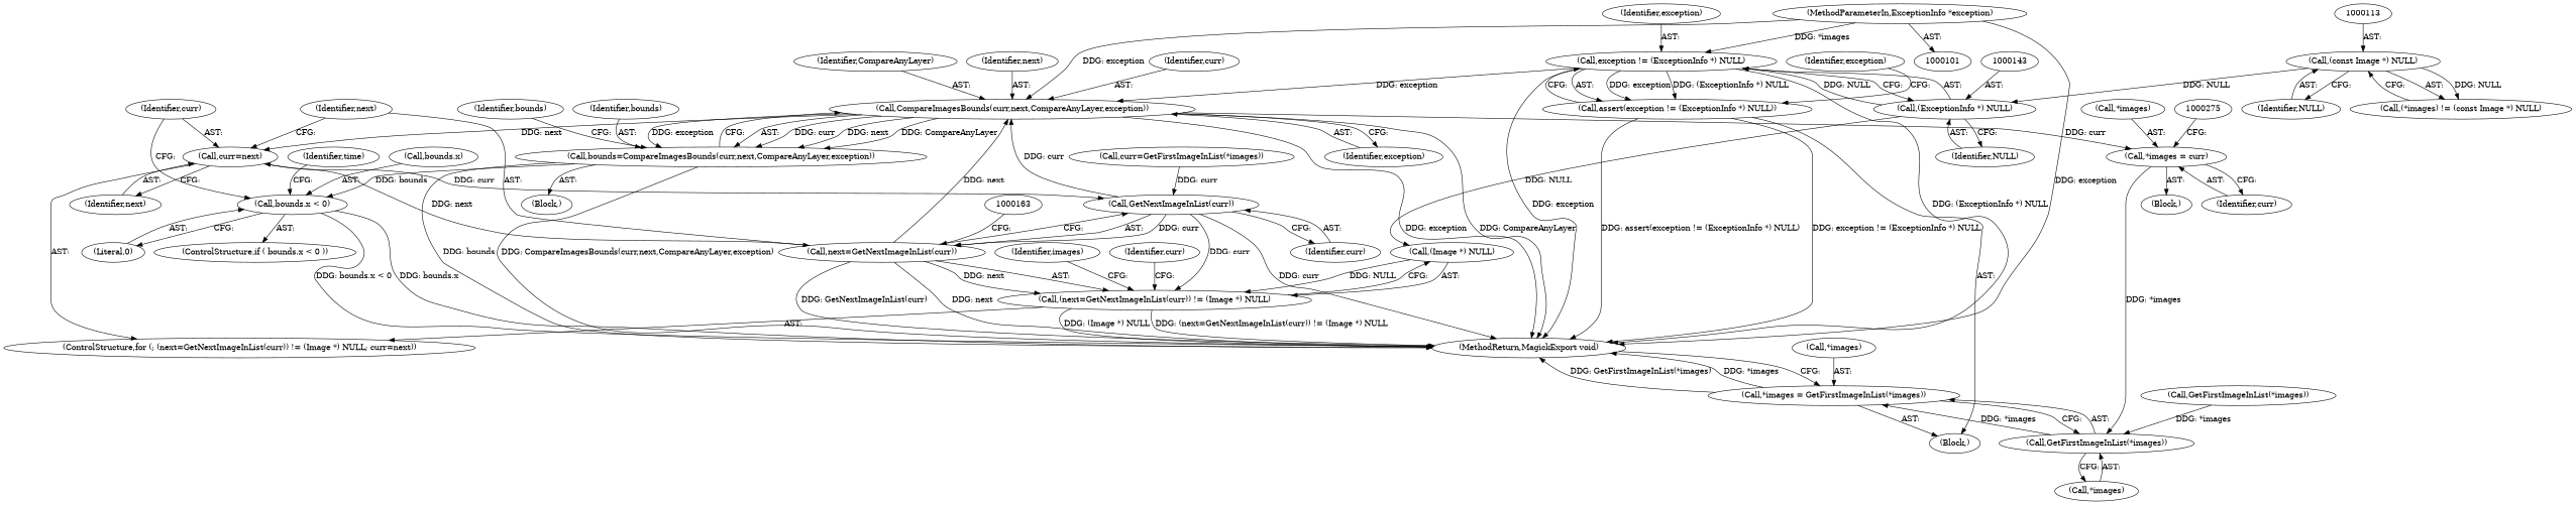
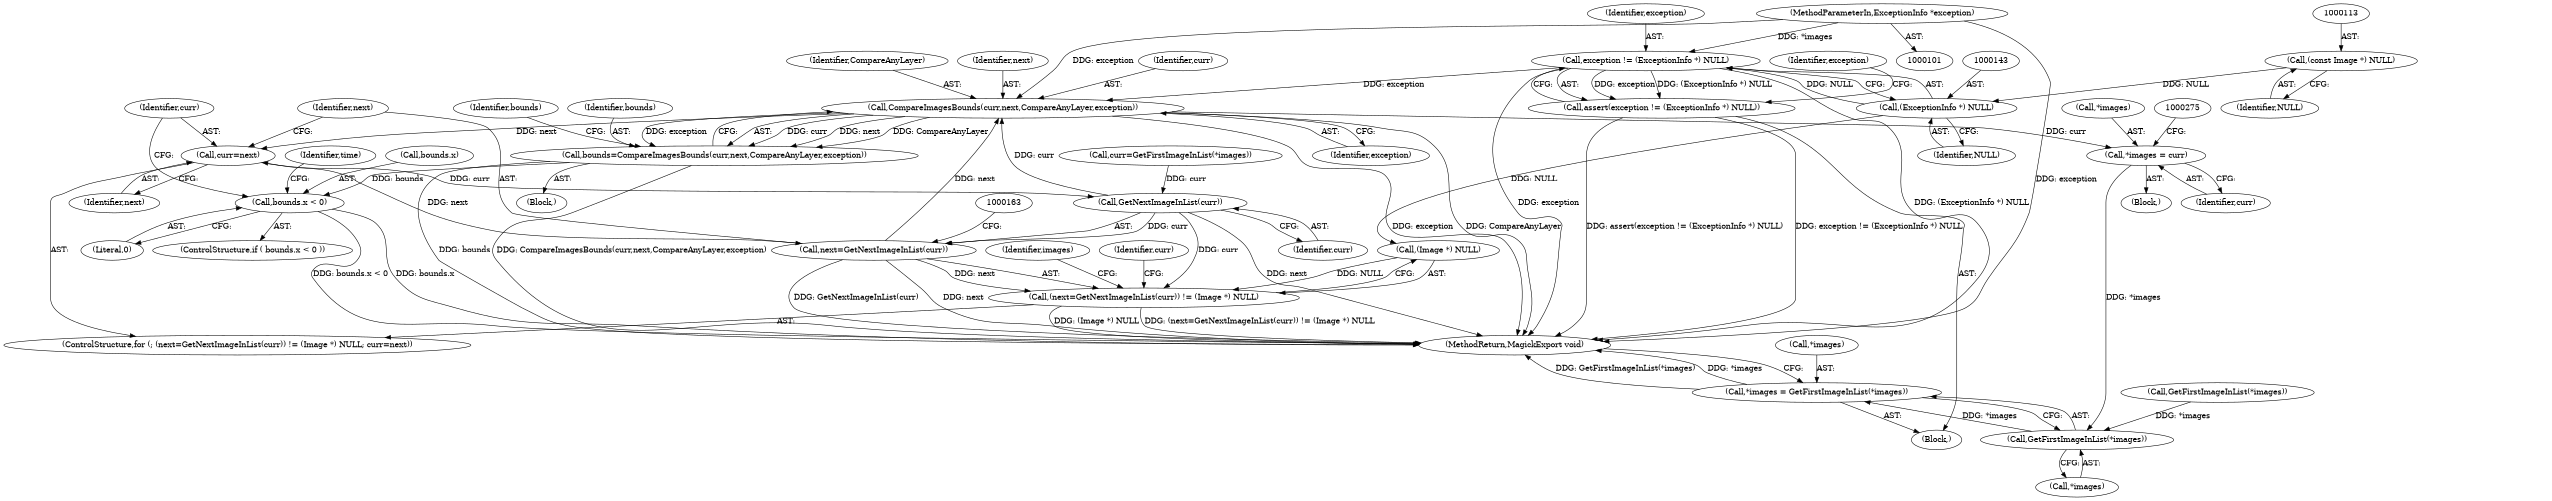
  digraph {
    n1 [label="(Call,exception != (ExceptionInfo *) NULL)"]
    n2 [label="(Call,(ExceptionInfo *) NULL)"]
    n3 [label="(Call,assert(exception != (ExceptionInfo *) NULL))"]
    n4 [label="(Call,CompareImagesBounds(curr,next,CompareAnyLayer,exception))"]
    n5 [label="(MethodReturn,MagickExport void)"]
    n6 [label="(Identifier,NULL)"]
    n7 [label="(Call,(Image *) NULL)"]
    n8 [label="(Block,)"]
    n9 [label="(Call,curr=next)"]
    n10 [label="(Call,bounds=CompareImagesBounds(curr,next,CompareAnyLayer,exception))"]
    n11 [label="(Call,*images = curr)"]
    n12 [label="(Identifier,exception)"]
    n13 [label="(Call,*images = GetFirstImageInList(*images))"]
    n14 [label="(MethodParameterIn,ExceptionInfo *exception)"]
    1000101
    n16 [label="(Call,(next=GetNextImageInList(curr)) != (Image *) NULL)"]
    n17 [label="(Call,(const Image *) NULL)"]
    n18 [label="(Identifier,NULL)"]
-   n19 [label="(Call,(*images) != (const Image *) NULL)"]
    n20 [label="(Call,GetNextImageInList(curr))"]
    n21 [label="(Identifier,next)"]
    n22 [label="(ControlStructure,for (; (next=GetNextImageInList(curr)) != (Image *) NULL; curr=next))"]
    n23 [label="(Call,bounds.x < 0)"]
    n24 [label="(Block,)"]
    n25 [label="(Call,GetFirstImageInList(*images))"]
    n26 [label="(Identifier,curr)"]
    n27 [label="(Block,)"]
    n28 [label="(Call,next=GetNextImageInList(curr))"]
    n29 [label="(Identifier,curr)"]
    n30 [label="(Literal,0)"]
    n31 [label="(ControlStructure,if ( bounds.x < 0 ))"]
    n32 [label="(Call,*images)"]
    n33 [label="(Call,bounds.x)"]
    n34 [label="(Call,*images)"]
    n35 [label="(Identifier,time)"]
    n36 [label="(Identifier,curr)"]
    n37 [label="(Identifier,exception)"]
    n38 [label="(Identifier,next)"]
    n39 [label="(Identifier,next)"]
    n40 [label="(Identifier,bounds)"]
    n41 [label="(Identifier,bounds)"]
    n42 [label="(Call,GetFirstImageInList(*images))"]
    n43 [label="(Identifier,curr)"]
    n44 [label="(Identifier,curr)"]
    n45 [label="(Identifier,CompareAnyLayer)"]
    n46 [label="(Call,curr=GetFirstImageInList(*images))"]
    n47 [label="(Identifier,images)"]
    n48 [label="(Identifier,exception)"]
    n49 [label="(Call,*images)"]
    1000143
    1000113
    1000163
    1000275
    n1 -> n2 [label="CFG: "]
    n1 -> n3 [label="AST: "]
    n1 -> n3 [label="DDG: exception"]
    n1 -> n3 [label="DDG: (ExceptionInfo *) NULL"]
    n1 -> n4 [label="DDG: exception"]
    n1 -> n5 [label="DDG: (ExceptionInfo *) NULL"]
    n1 -> n5 [label="DDG: exception"]
    n2 -> n1 [label="AST: "]
    n2 -> n1 [label="DDG: NULL"]
    n2 -> n6 [label="CFG: "]
    n2 -> n7 [label="DDG: NULL"]
    n3 -> n1 [label="CFG: "]
    n3 -> n5 [label="DDG: exception != (ExceptionInfo *) NULL"]
    n3 -> n5 [label="DDG: assert(exception != (ExceptionInfo *) NULL)"]
    n3 -> n8 [label="AST: "]
    n4 -> n5 [label="DDG: exception"]
    n4 -> n5 [label="DDG: CompareAnyLayer"]
    n4 -> n9 [label="DDG: next"]
    n4 -> n10 [label="AST: "]
    n4 -> n10 [label="DDG: curr"]
    n4 -> n10 [label="DDG: next"]
    n4 -> n10 [label="DDG: CompareAnyLayer"]
    n4 -> n10 [label="DDG: exception"]
    n4 -> n11 [label="DDG: curr"]
    n4 -> n12 [label="CFG: "]
    n5 -> n13 [label="CFG: "]
    n6 -> n2 [label="AST: "]
    n7 -> n16 [label="AST: "]
    n7 -> n16 [label="DDG: NULL"]
    n9 -> n20 [label="DDG: curr"]
    n9 -> n21 [label="CFG: "]
    n9 -> n22 [label="AST: "]
    n10 -> n4 [label="CFG: "]
    n10 -> n5 [label="DDG: CompareImagesBounds(curr,next,CompareAnyLayer,exception)"]
    n10 -> n5 [label="DDG: bounds"]
    n10 -> n23 [label="DDG: bounds"]
    n10 -> n24 [label="AST: "]
    n11 -> n25 [label="DDG: *images"]
    n11 -> n26 [label="CFG: "]
    n11 -> n27 [label="AST: "]
    n12 -> n4 [label="AST: "]
    n13 -> n5 [label="DDG: GetFirstImageInList(*images)"]
    n13 -> n5 [label="DDG: *images"]
    n13 -> n8 [label="AST: "]
    n13 -> n25 [label="CFG: "]
    n14 -> n1 [label="DDG: *images"]
    n14 -> n4 [label="DDG: exception"]
    n14 -> n5 [label="DDG: exception"]
    n14 -> 1000101 [label="AST: "]
    n16 -> n5 [label="DDG: (next=GetNextImageInList(curr)) != (Image *) NULL"]
    n16 -> n5 [label="DDG: (Image *) NULL"]
    n16 -> n7 [label="CFG: "]
    n16 -> n22 [label="AST: "]
    n17 -> n2 [label="DDG: NULL"]
    n17 -> n18 [label="CFG: "]
-   n17 -> n19 [label="AST: "]
-   n17 -> n19 [label="DDG: NULL"]
    n18 -> n17 [label="AST: "]
-   n19 -> n17 [label="CFG: "]
    n20 -> n4 [label="DDG: curr"]
-   n20 -> n5 [label="DDG: curr"]
+   n20 -> n5 [label="DDG: next"]
    n20 -> n16 [label="DDG: curr"]
    n20 -> n28 [label="AST: "]
    n20 -> n28 [label="DDG: curr"]
    n20 -> n29 [label="CFG: "]
    n21 -> n9 [label="AST: "]
    n23 -> n5 [label="DDG: bounds.x"]
    n23 -> n5 [label="DDG: bounds.x < 0"]
    n23 -> n30 [label="CFG: "]
    n23 -> n31 [label="AST: "]
    n25 -> n13 [label="AST: "]
    n25 -> n13 [label="DDG: *images"]
    n25 -> n32 [label="CFG: "]
    n26 -> n11 [label="AST: "]
    n28 -> n4 [label="DDG: next"]
    n28 -> n5 [label="DDG: next"]
    n28 -> n5 [label="DDG: GetNextImageInList(curr)"]
    n28 -> n9 [label="DDG: next"]
    n28 -> n16 [label="AST: "]
    n28 -> n16 [label="DDG: next"]
-   n28 -> n20 [label="CFG: "]
    n29 -> n20 [label="AST: "]
    n30 -> n23 [label="AST: "]
    n32 -> n25 [label="AST: "]
    n33 -> n23 [label="AST: "]
    n34 -> n11 [label="AST: "]
    n35 -> n23 [label="CFG: "]
    n36 -> n9 [label="AST: "]
    n36 -> n23 [label="CFG: "]
    n37 -> n3 [label="CFG: "]
    n38 -> n9 [label="CFG: "]
    n38 -> n28 [label="AST: "]
    n39 -> n4 [label="AST: "]
    n40 -> n10 [label="CFG: "]
    n41 -> n10 [label="AST: "]
    n42 -> n25 [label="DDG: *images"]
    n43 -> n4 [label="AST: "]
    n44 -> n16 [label="CFG: "]
    n45 -> n4 [label="AST: "]
    n46 -> n20 [label="DDG: curr"]
    n47 -> n16 [label="CFG: "]
    n48 -> n1 [label="AST: "]
    n49 -> n13 [label="AST: "]
    1000143 -> n2 [label="AST: "]
    1000113 -> n17 [label="AST: "]
    1000163 -> n28 [label="CFG: "]
    1000275 -> n11 [label="CFG: "]
  }
